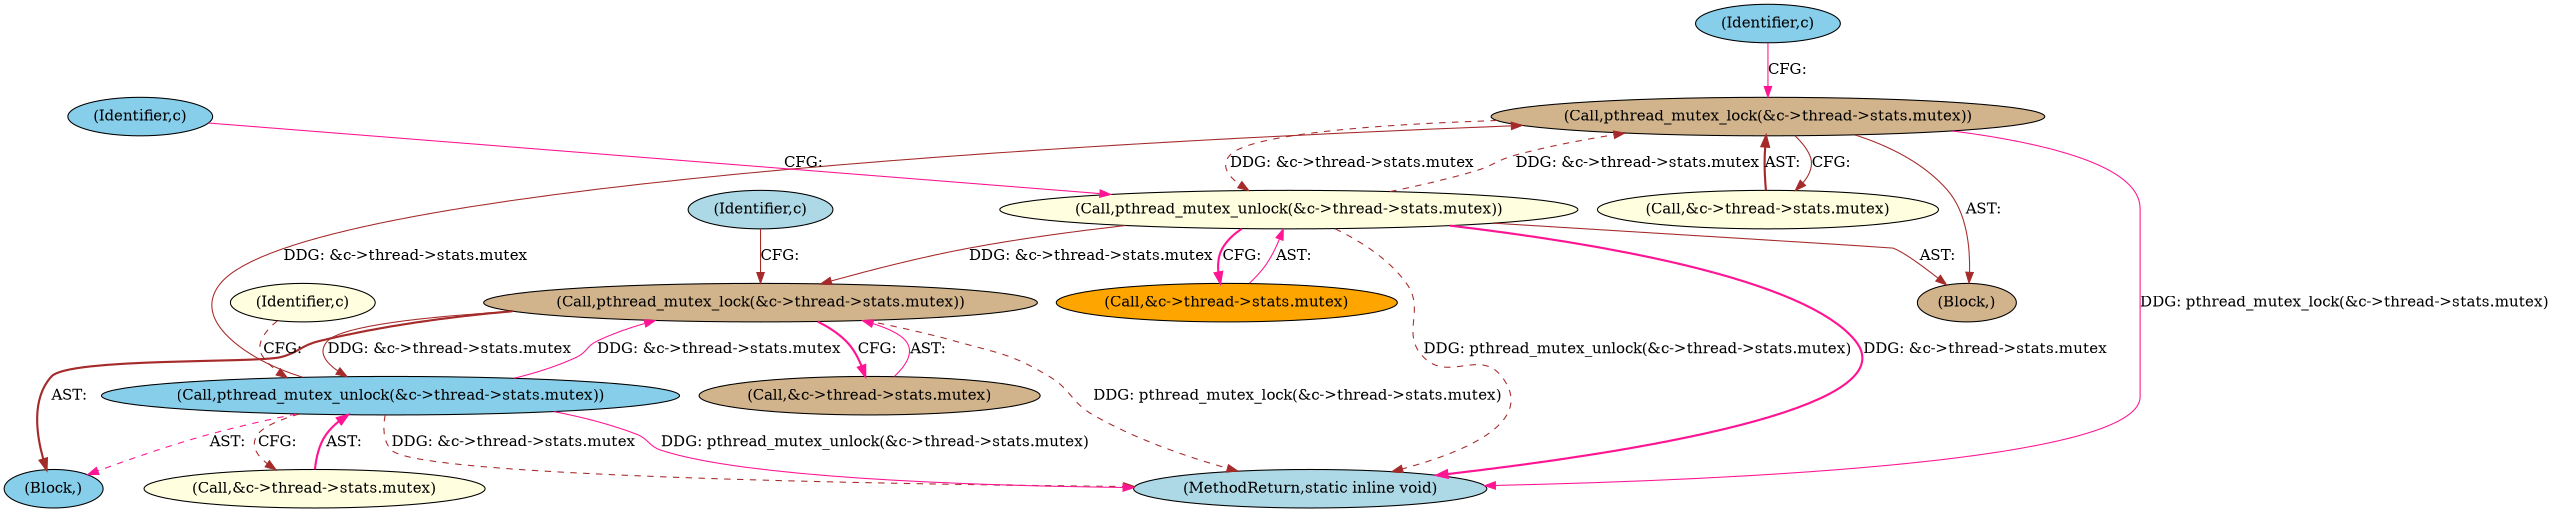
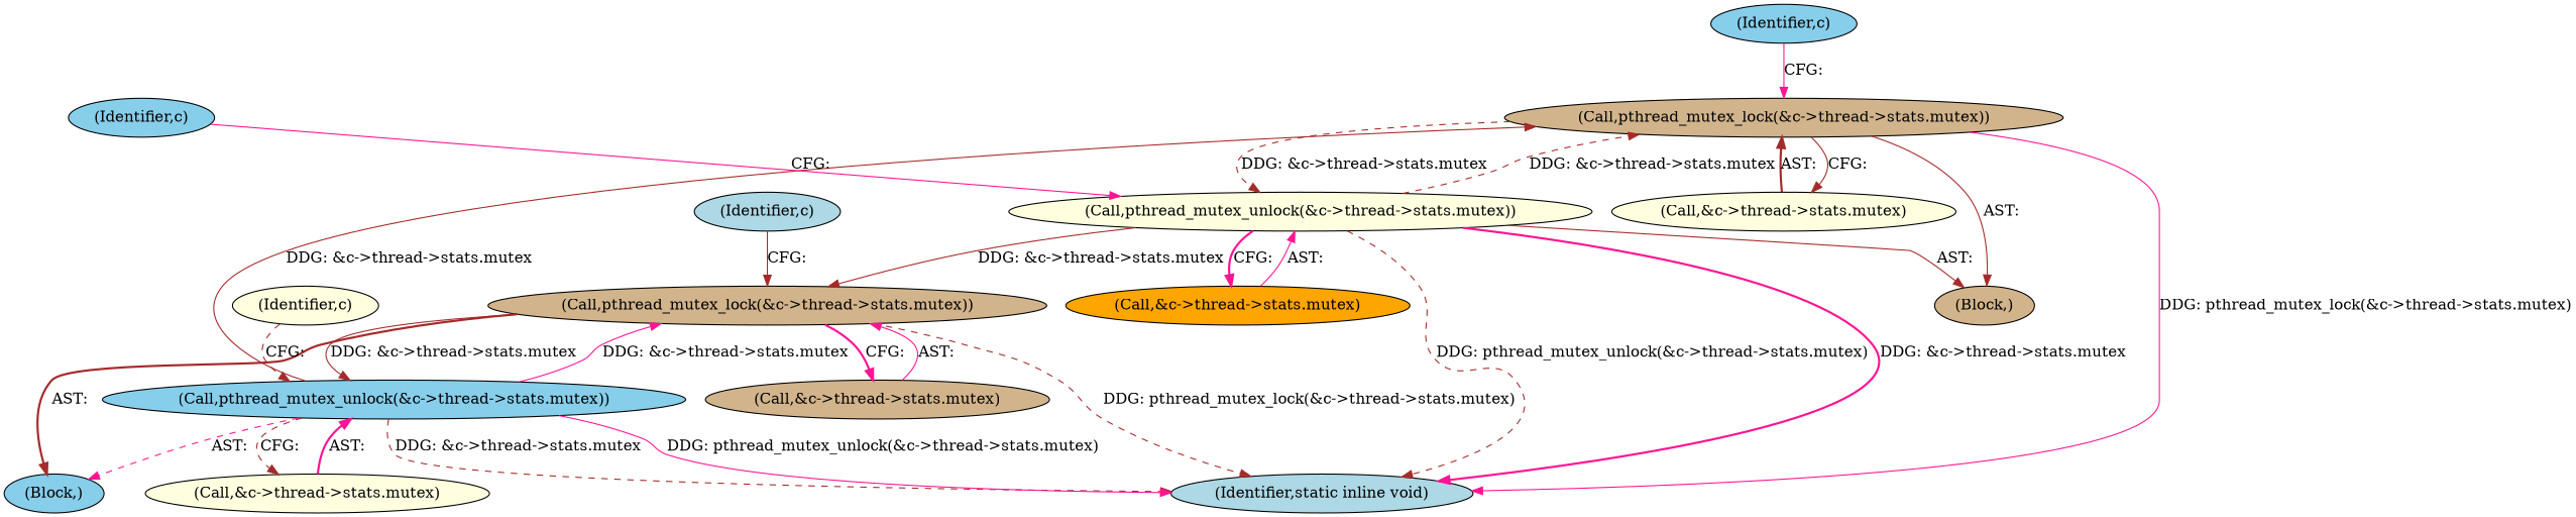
  digraph {
    node [style=filled fillcolor=tan]
    edge [color=brown style=solid]
    n1 [label="(Call,pthread_mutex_lock(&c->thread->stats.mutex))"]
    n2 [label="(Call,pthread_mutex_unlock(&c->thread->stats.mutex))" fillcolor=lightyellow]
-   n3 [label="(MethodReturn,static inline void)" fillcolor=lightblue]
+   n3 [label="(Identifier,static inline void)" fillcolor=lightblue]
    n4 [label="(Call,&c->thread->stats.mutex)" fillcolor=lightyellow]
    n5 [label="(Block,)"]
    n6 [label="(Call,pthread_mutex_unlock(&c->thread->stats.mutex))" fillcolor=skyblue]
    n7 [label="(Call,pthread_mutex_lock(&c->thread->stats.mutex))"]
    n8 [label="(Call,&c->thread->stats.mutex)" fillcolor=lightyellow]
    n9 [label="(Block,)" fillcolor=skyblue]
    n10 [label="(Call,&c->thread->stats.mutex)"]
    n11 [label="(Call,&c->thread->stats.mutex)" fillcolor=orange]
    n12 [label="(Identifier,c)" fillcolor=skyblue]
    n13 [label="(Identifier,c)" fillcolor=lightblue]
    n14 [label="(Identifier,c)" fillcolor=skyblue]
    n15 [label="(Identifier,c)" fillcolor=lightyellow]
    n1 -> n2 [label="DDG: &c->thread->stats.mutex" style=dashed]
    n1 -> n3 [label="DDG: pthread_mutex_lock(&c->thread->stats.mutex)" color=deeppink]
    n1 -> n4 [label="CFG: "]
    n1 -> n5 [label="AST: "]
    n2 -> n1 [label="DDG: &c->thread->stats.mutex" style=dashed]
    n2 -> n3 [label="DDG: &c->thread->stats.mutex" color=deeppink style=bold]
    n2 -> n3 [label="DDG: pthread_mutex_unlock(&c->thread->stats.mutex)" style=dashed]
    n2 -> n5 [label="AST: "]
    n2 -> n7 [label="DDG: &c->thread->stats.mutex"]
    n2 -> n11 [label="CFG: " color=deeppink style=bold]
    n4 -> n1 [label="AST: " style=bold]
    n6 -> n1 [label="DDG: &c->thread->stats.mutex"]
    n6 -> n3 [label="DDG: &c->thread->stats.mutex" style=dashed]
    n6 -> n3 [label="DDG: pthread_mutex_unlock(&c->thread->stats.mutex)" color=deeppink]
    n6 -> n7 [label="DDG: &c->thread->stats.mutex" color=deeppink]
    n6 -> n8 [label="CFG: " style=dashed]
    n6 -> n9 [label="AST: " color=deeppink style=dashed]
    n7 -> n3 [label="DDG: pthread_mutex_lock(&c->thread->stats.mutex)" style=dashed]
    n7 -> n6 [label="DDG: &c->thread->stats.mutex"]
    n7 -> n9 [label="AST: " style=bold]
    n7 -> n10 [label="CFG: " color=deeppink style=bold]
    n8 -> n6 [label="AST: " color=deeppink style=bold]
    n10 -> n7 [label="AST: " color=deeppink]
    n11 -> n2 [label="AST: " color=deeppink]
    n12 -> n2 [label="CFG: " color=deeppink]
    n13 -> n7 [label="CFG: "]
    n14 -> n1 [label="CFG: " color=deeppink]
    n15 -> n6 [label="CFG: " style=dashed]
  }
